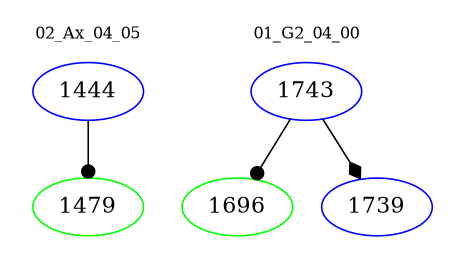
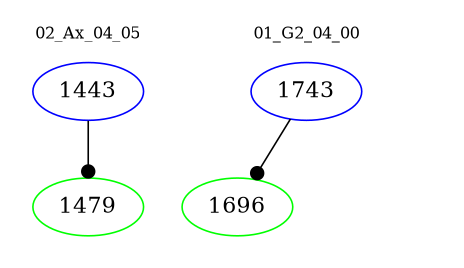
  digraph {
    node [color=blue]
    edge [arrowhead=dot color=black]
-   n1 [label=1444]
+   n1 [label=1443]
    n2 [color=green label=1479]
    n3 [label=1743]
    n4 [color=green label=1696]
-   n5 [label=1739]
    subgraph cluster_1 {
      color=white
      fontsize=10
      label="02_Ax_04_05"
      n1
      n2
    }
    subgraph cluster_2 {
      color=white
      fontsize=10
      label="01_G2_04_00"
      n3
      n4
-     n5
    }
    n1 -> n2
    n3 -> n4
-   n3 -> n5 [arrowhead=diamond]
  }
